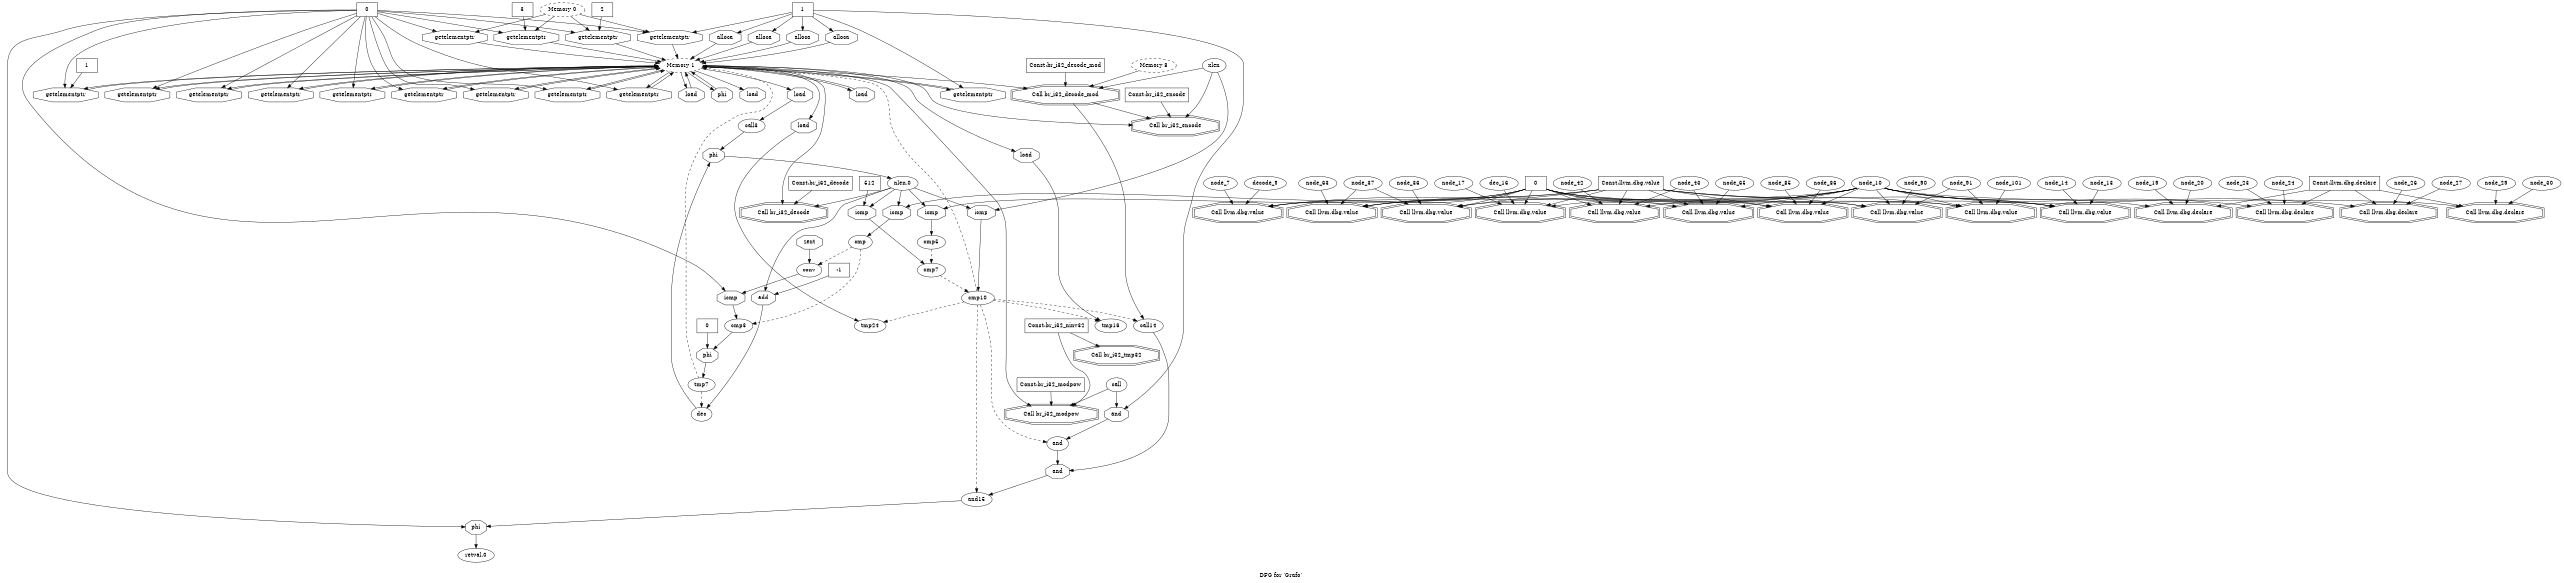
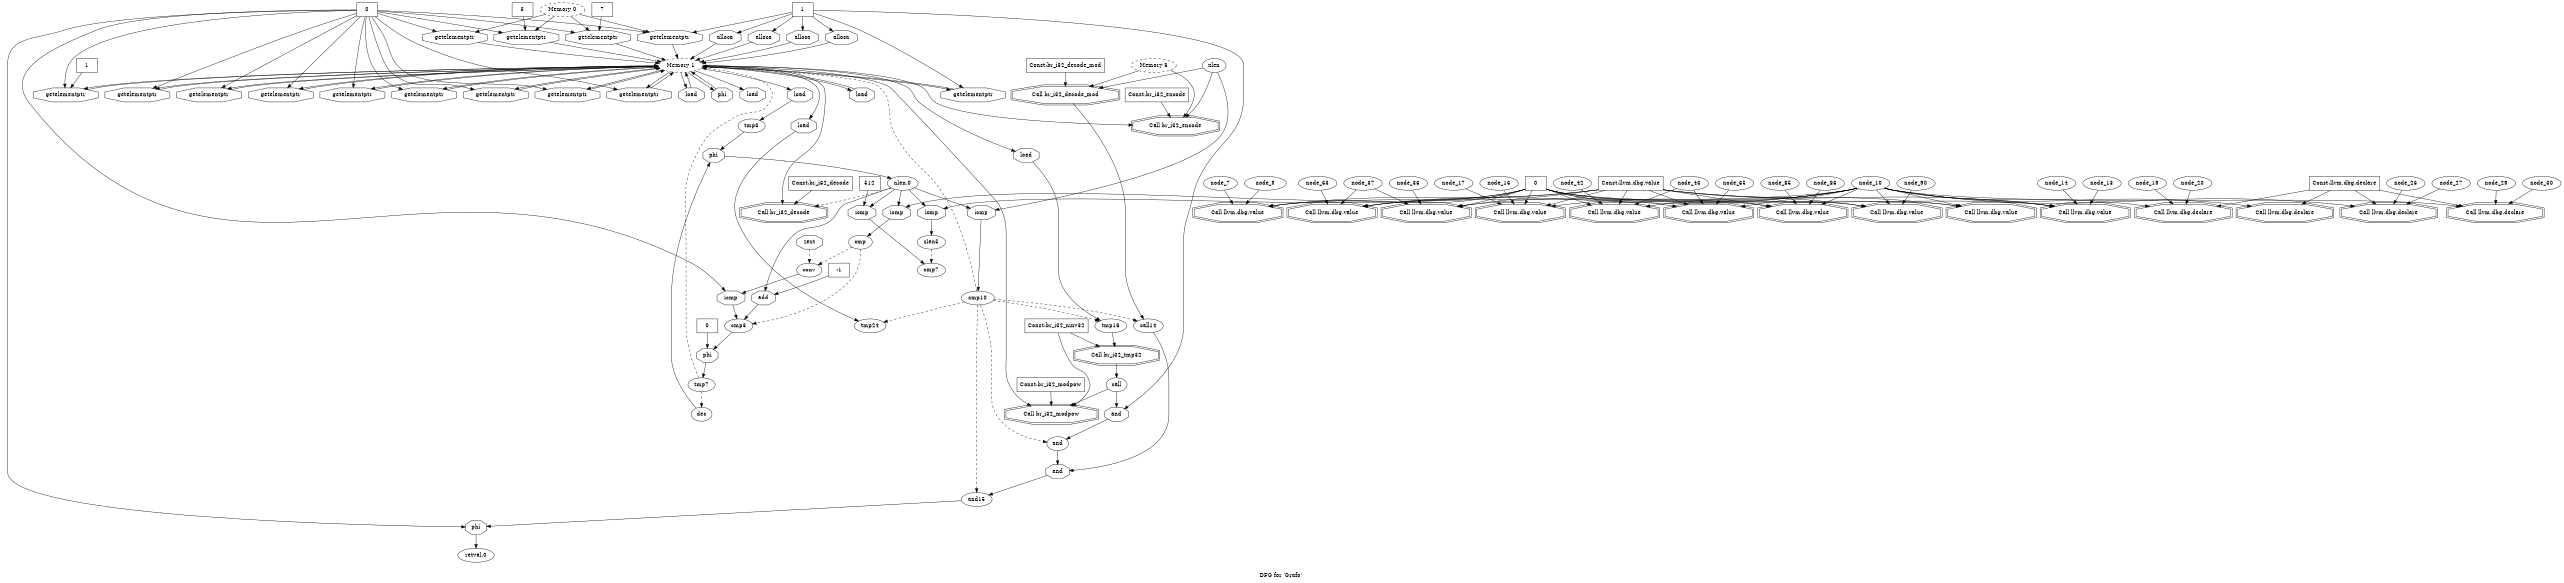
  digraph {
    label="DFG for 'Grafo' "
    node [shape=ellipse style=solid]
    n1 [label="Memory 1" style=dashed]
    n2 [label=load shape=octagon]
    n3 [label=load shape=octagon]
    n4 [label=phi shape=octagon]
    n5 [label=getelementptr shape=octagon]
    n6 [label=load shape=octagon]
    n7 [label=getelementptr shape=octagon]
    n8 [label="Call br_i32_decode" shape=doubleoctagon]
    n9 [label=getelementptr shape=octagon]
    n10 [label=load shape=octagon]
    n11 [label=getelementptr shape=octagon]
    n12 [label=getelementptr shape=octagon]
    n13 [label="Call br_i32_decode_mod" shape=doubleoctagon]
    n14 [label=getelementptr shape=octagon]
    n15 [label=load shape=octagon]
    n16 [label=load shape=octagon]
    n17 [label=getelementptr shape=octagon]
    n18 [label=getelementptr shape=octagon]
    n19 [label=getelementptr shape=octagon]
    n20 [label="Call br_i32_modpow" shape=doubleoctagon]
    n21 [label=getelementptr shape=octagon]
    n22 [label="Call br_i32_encode" shape=doubleoctagon]
-   n23 [label=call3]
+   n23 [label=tmp3]
    n24 [label=tmp16]
    n25 [label=call14]
    n26 [label=tmp24]
    n27 [label=phi shape=octagon]
    n28 [label="Call br_i32_tmp32" shape=doubleoctagon]
    n29 [label=and shape=octagon]
    n30 [label=1 shape=box]
    n31 [label=alloca shape=octagon]
    n32 [label=alloca shape=octagon]
    n33 [label=and shape=octagon]
    n34 [label=alloca shape=octagon]
    n35 [label=alloca shape=octagon]
    n36 [label=getelementptr shape=octagon]
    n37 [label=and]
    n38 [label="Call llvm.dbg.value" shape=doubleoctagon]
    node_7
    n40 [label=0 shape=box]
    n41 [label="Call llvm.dbg.value" shape=doubleoctagon]
    n42 [label="Call llvm.dbg.value" shape=doubleoctagon]
    n43 [label="Call llvm.dbg.value" shape=doubleoctagon]
    n44 [label="Call llvm.dbg.value" shape=doubleoctagon]
    n45 [label=icmp shape=octagon]
    n46 [label="Call llvm.dbg.value" shape=doubleoctagon]
    n47 [label="Call llvm.dbg.value" shape=doubleoctagon]
    n48 [label=icmp shape=octagon]
    n49 [label="Call llvm.dbg.value" shape=doubleoctagon]
    n50 [label="Call llvm.dbg.value" shape=doubleoctagon]
    n51 [label="Call llvm.dbg.value" shape=doubleoctagon]
    n52 [label=cmp]
-   n53 [label=cmp5]
+   n53 [label=xlen5]
    n54 [label=cmp3]
    n55 [label=conv]
    n56 [label=cmp7]
-   node_9 [label=decode_9]
+   node_9
    node_10
    n59 [label="Call llvm.dbg.declare" shape=doubleoctagon]
    n60 [label="Call llvm.dbg.declare" shape=doubleoctagon]
    n61 [label="Call llvm.dbg.declare" shape=doubleoctagon]
    n62 [label="Call llvm.dbg.declare" shape=doubleoctagon]
    n63 [label="Const:llvm.dbg.value" shape=box]
    node_13
    node_14
    n66 [label=and15]
    n67 [label=phi shape=octagon]
    n68 [label=3 shape=box]
    n69 [label=getelementptr shape=octagon]
-   node_16 [label=dec_16]
+   node_16
    node_17
    node_19
    node_20
    n74 [label="Const:llvm.dbg.declare" shape=box]
-   node_23
-   node_24
    node_26
    node_27
    node_29
    node_30
    n81 [label=getelementptr shape=octagon]
    n82 [label="Memory 0" style=dashed]
    n83 [label=getelementptr shape=octagon]
    n84 [label=0 shape=box]
    n85 [label=icmp shape=octagon]
    n86 [label="retval.0"]
    n87 [label=phi shape=octagon]
    node_36
    node_37
    n90 [label="nlen.0"]
    n91 [label=add shape=octagon]
    n92 [label=icmp shape=octagon]
    n93 [label=icmp shape=octagon]
    node_42
    node_43
    n96 [label=dec]
    n97 [label=cmp10]
    n98 [label=-1 shape=box]
    n99 [label=zext shape=octagon]
    n100 [label=tmp7]
    n101 [label=0 shape=box]
    node_63
    node_65
    n104 [label=call]
    n105 [label=512 shape=box]
    n106 [label=xlen]
    n107 [label="Const:br_i62_decode" shape=box]
    n108 [label=1 shape=box]
    n109 [label="Const:br_i32_ninv32" shape=box]
    node_85
    node_86
    node_90
-   node_91
    n114 [label="Memory 8" style=dashed]
    n115 [label="Const:br_i32_decode_mod" shape=box]
-   node_101
-   n117 [label=2 shape=box]
+   n117 [label=7 shape=box]
    n118 [label="Const:br_i32_modpow" shape=box]
    n119 [label="Const:br_i32_encode" shape=box]
    n1 -> n2
    n1 -> n3
    n1 -> n4
    n1 -> n5
    n1 -> n6
    n1 -> n7
    n1 -> n8
    n1 -> n9
    n1 -> n10
    n1 -> n11
    n1 -> n12
-   n1 -> n13
    n1 -> n14
    n1 -> n15
    n1 -> n16
    n1 -> n17
    n1 -> n18
    n1 -> n19
    n1 -> n20
    n1 -> n21
    n1 -> n22
    n2 -> n1
    n3 -> n23
    n4 -> n1
    n5 -> n1
    n7 -> n1
    n9 -> n1
    n10 -> n24
    n11 -> n1
    n12 -> n1
    n13 -> n25
    n14 -> n1
    n15 -> n1
    n16 -> n26
    n17 -> n1
    n18 -> n1
    n19 -> n1
    n21 -> n1
    n23 -> n27
+   n24 -> n28
    n25 -> n29
    n27 -> n90
+   n28 -> n104
    n29 -> n66
    n30 -> n5
    n30 -> n31
    n30 -> n32
    n30 -> n33
    n30 -> n34
    n30 -> n35
    n30 -> n36
    n31 -> n1
    n32 -> n1
    n33 -> n37
    n34 -> n1
    n35 -> n1
    n36 -> n1
    n37 -> n29
    node_7 -> n38
    n40 -> n38
    n40 -> n41
    n40 -> n42
    n40 -> n43
    n40 -> n44
    n40 -> n45
    n40 -> n46
    n40 -> n47
    n40 -> n48
    n40 -> n49
    n40 -> n50
    n40 -> n51
    n45 -> n52
    n48 -> n53
    n52 -> n54 [style=dashed]
    n52 -> n55 [style=dashed]
    n53 -> n56 [style=dashed]
    n54 -> n87
    n55 -> n85
-   n56 -> n97 [style=dashed]
    node_9 -> n38
    node_10 -> n38
    node_10 -> n41
    node_10 -> n42
    node_10 -> n43
    node_10 -> n44
    node_10 -> n46
    node_10 -> n47
    node_10 -> n49
    node_10 -> n50
    node_10 -> n51
    node_10 -> n59
    node_10 -> n60
    node_10 -> n61
    node_10 -> n62
    n63 -> n38
    n63 -> n41
    n63 -> n42
    n63 -> n43
    n63 -> n44
    n63 -> n46
    n63 -> n47
    n63 -> n49
    n63 -> n50
    n63 -> n51
    node_13 -> n41
    node_14 -> n41
    n66 -> n67
    n67 -> n86
    n68 -> n69
    n69 -> n1
    node_16 -> n42
    node_17 -> n42
    node_19 -> n59
    node_20 -> n59
    n74 -> n59
    n74 -> n60
    n74 -> n61
    n74 -> n62
-   node_23 -> n60
-   node_24 -> n60
    node_26 -> n61
    node_27 -> n61
    node_29 -> n62
    node_30 -> n62
    n81 -> n1
    n82 -> n36
    n82 -> n69
    n82 -> n81
    n82 -> n83
    n83 -> n1
    n84 -> n7
    n84 -> n9
    n84 -> n11
    n84 -> n12
    n84 -> n14
    n84 -> n17
    n84 -> n18
    n84 -> n19
    n84 -> n21
    n84 -> n36
    n84 -> n67
    n84 -> n69
    n84 -> n81
    n84 -> n83
    n84 -> n85
    n85 -> n54
    n87 -> n100
    node_36 -> n43
    node_37 -> n43
    node_37 -> n46
-   n90 -> n8
+   n90 -> n8 [style=dashed]
    n90 -> n45
    n90 -> n48
    n90 -> n91
    n90 -> n92
    n90 -> n93
-   n91 -> n96
+   n91 -> n54
    n92 -> n56
    n93 -> n97
    node_42 -> n44
    node_43 -> n44
    node_43 -> n47
    n96 -> n27
    n97 -> n1 [style=dashed]
    n97 -> n24 [style=dashed]
    n97 -> n25 [style=dashed]
    n97 -> n26 [style=dashed]
    n97 -> n37 [style=dashed]
    n97 -> n66 [style=dashed]
    n98 -> n91
-   n99 -> n55
+   n99 -> n55 [style=dashed]
    n100 -> n1 [style=dashed]
    n100 -> n96 [style=dashed]
    n101 -> n87
    node_63 -> n46
    node_65 -> n47
    n104 -> n20
    n104 -> n33
    n105 -> n92
    n106 -> n13
    n106 -> n22
    n106 -> n93
    n107 -> n8
    n108 -> n9
    n109 -> n20
    n109 -> n28
    node_85 -> n49
    node_86 -> n49
    node_90 -> n50
-   node_91 -> n50
-   node_91 -> n51
    n114 -> n13
-   n13 -> n22
+   n114 -> n22
    n115 -> n13
-   node_101 -> n51
    n117 -> n83
    n118 -> n20
    n119 -> n22
  }
